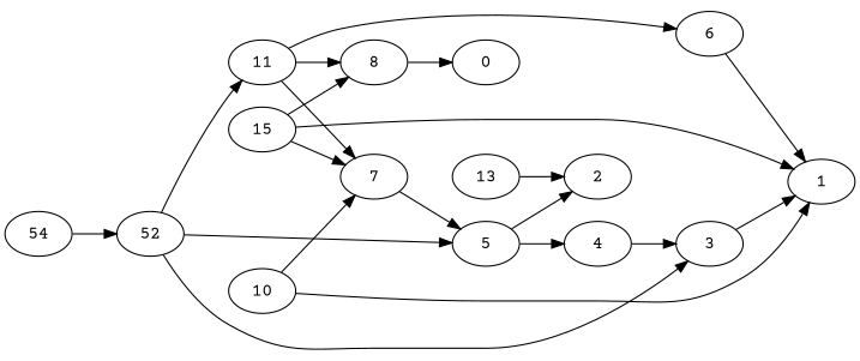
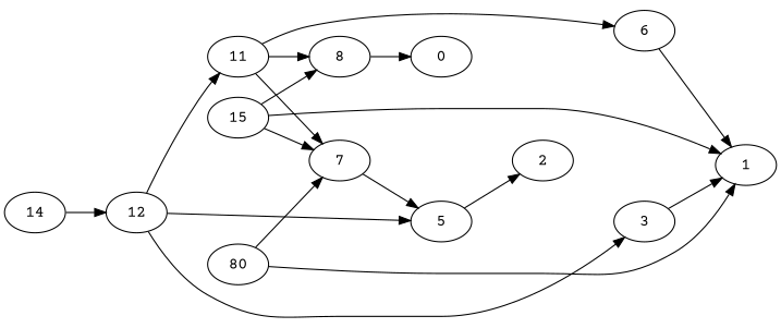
  digraph {
    "Duplicate states"=0
    GraphType=Random
    "Max states in OPEN"=0
    Modes="120000ms; topo-ordered tasks, ; Pruning: task equivalence, fixed order ready list, ; F-value: ; Optimisation: best schedule length (SL) optimisation on equal, "
    NumberOfTasks=16
    "Pruned using list schedule length"=2675
    "States removed from OPEN"=0
    TargetSystem="Homogeneous-2"
    "Time to schedule (ms)"=187
    "Total idle time"=0
    "Total schedule length"=540
    "Total sequential time"=1070
    "Total states created"=5448
    fontname="Courier Prime"
    rankdir=LR
    node ["Finish time"=76 Processor=0 "Start time"=76 Weight=76 fontname="Courier Prime"]
    edge [Weight=4 fontname="Courier Prime"]
-   12 ["Finish time"=98 Weight=22 label=52]
-   14 ["Start time"=0 label=54]
+   12 ["Finish time"=98 Weight=22]
+   14 ["Start time"=0]
    11 ["Finish time"=152 "Start time"=98 Weight=54]
    5 ["Finish time"=336 "Start time"=228 Weight=108]
    3 ["Finish time"=498 "Start time"=433 Weight=65]
    7 ["Finish time"=228 "Start time"=152]
    8 ["Finish time"=486 Processor=1 "Start time"=410]
    6 ["Finish time"=410 Processor=1 "Start time"=302 Weight=108]
-   4 ["Finish time"=433 "Start time"=336 Weight=97]
    2 ["Finish time"=530 "Start time"=498 Weight=32]
    1 ["Finish time"=540 Processor=1 "Start time"=518 Weight=22]
    0 ["Finish time"=518 Processor=1 "Start time"=486 Weight=32]
    15 [Processor=1 "Start time"=0]
-   10 ["Finish time"=108 Processor=1 Weight=32]
-   13 ["Finish time"=302 Processor=1 "Start time"=194 Weight=108]
+   10 ["Finish time"=108 Processor=1 Weight=32 label=80]
    12 -> 11 [Weight=3]
    12 -> 5
    12 -> 3 [Weight=3]
    14 -> 12 [Weight=2]
    11 -> 7 [Weight=10]
    11 -> 8 [Weight=2]
    11 -> 6 [Weight=5]
-   5 -> 4
    5 -> 2 [Weight=3]
    3 -> 1 [Weight=9]
    7 -> 5
    8 -> 0 [Weight=7]
    6 -> 1 [Weight=7]
-   4 -> 3 [Weight=2]
    15 -> 7
    15 -> 8 [Weight=3]
    15 -> 1 [Weight=2]
    10 -> 7 [Weight=5]
    10 -> 1 [Weight=5]
-   13 -> 2
  }
